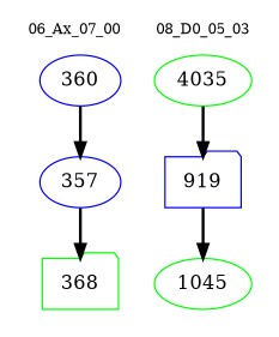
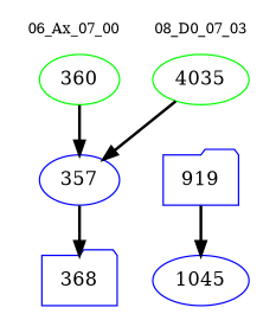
  digraph {
    node [color=blue shape=ellipse]
    edge [color=black style=bold]
-   n1 [label=360]
+   n1 [color=green label=360]
    n2 [label=357]
-   n3 [color=green label=368 shape=folder]
+   n3 [label=368 shape=folder]
    n4 [color=green label=4035]
    n5 [label=919 shape=folder]
-   n6 [color=green label=1045]
+   n6 [label=1045]
    subgraph cluster_1 {
      color=white
      fontsize=10
      label="06_Ax_07_00"
      n1
      n2
      n3
    }
    subgraph cluster_2 {
      color=white
      fontsize=10
-     label="08_D0_05_03"
+     label="08_D0_07_03"
      n4
      n5
      n6
    }
    n1 -> n2
    n2 -> n3
-   n4 -> n5
+   n4 -> n2
    n5 -> n6
  }
